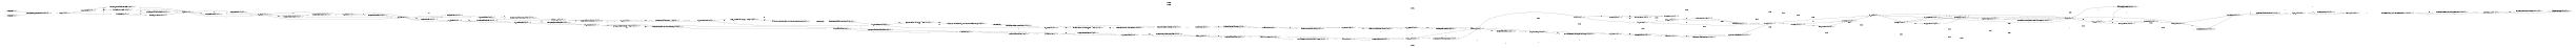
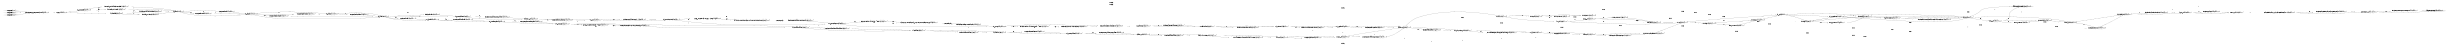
  digraph {
    rankdir=LR
    node [fillcolor=white shape=ellipse style=filled]
    edge [style=bold]
    n1 [label="resources.setRam(ram)@@@88@@@['1', '1', '1']"]
    n2 [label="null != batchSourceConfigString@@@81@@@['0', '1', '0']" shape=diamond]
    n3 [label="disk != null@@@90@@@['1', '1', '1']" shape=diamond]
    n4 [label="sinkConfig.setConfigs(parseConfigs(sinkConfigString))@@@100@@@['0', '0', '1']"]
    n5 [label="sourceConfig.setBatchSourceConfig(parseBatchSourceConfigs(batchSourceConfigString))@@@82@@@['0', '1', '0']"]
    n6 [label="resources != null@@@96@@@['0', '0', '1']" shape=diamond]
    n7 [label="resources == null@@@91@@@['1', '1', '1']" shape=diamond]
    n8 [fillcolor=lightgray label="validateSourceConfigs(sourceConfig)@@@87@@@['1', '1', '0']"]
    n9 [label="resources.setDisk(disk)@@@94@@@['0', '0', '1']"]
    n10 [label="autoAck != null@@@102@@@['0', '0', '1']" shape=diamond]
    n11 [label="null != sourceConfigFile@@@5@@@['1', '1', '0']" shape=diamond]
    n12 [label="this.sourceConfig = new SourceConfig()@@@9@@@['1', '1', '0']"]
    n13 [label="this.sourceConfig = CmdUtils.loadConfig(sourceConfigFile,)@@@6@@@['1', '1', '0']"]
    n14 [label="null != sinkConfigFile@@@5@@@['0', '0', '1']" shape=diamond]
    n15 [label="this.sinkConfig = new SinkConfig()@@@9@@@['0', '0', '1']"]
    n16 [label="null != tenant@@@11@@@['1', '1', '1']" shape=diamond]
    n17 [label="this.sinkConfig = CmdUtils.loadConfig(sinkConfigFile,)@@@6@@@['0', '0', '1']"]
    n18 [label="timeoutMs != null@@@105@@@['0', '0', '1']" shape=diamond]
    n19 [label="negativeAckRedeliveryDelayMs != null && negativeAckRedeliveryDelayMs > 0@@@108@@@['0', '0', '1']" shape=diamond]
    n20 [label="customRuntimeOptions != null@@@111@@@['0', '0', '1']" shape=diamond]
    n21 [label="sinkConfig.setNegativeAckRedeliveryDelayMs(negativeAckRedeliveryDelayMs)@@@109@@@['0', '0', '1']"]
    n22 [label="ram != null@@@84@@@['1', '1', '1']" shape=diamond]
    n23 [label="null != sourceConfigString@@@78@@@['1', '1', '0']" shape=diamond]
    n24 [label="resources == null@@@85@@@['1', '1', '1']" shape=diamond]
    n25 [label="null != sinkConfigString@@@99@@@['0', '0', '1']" shape=diamond]
    n26 [label="resources = new Resources()@@@86@@@['0', '0', '1']"]
    n27 [label="sinkConfig.setResources(resources)@@@97@@@['0', '0', '1']"]
    n28 [label="ram != null@@@63@@@['1', '1', '0']" shape=diamond]
    n29 [label="resources.setRam(ram)@@@67@@@['1', '1', '0']"]
    n30 [label="cpu != null@@@78@@@['1', '1', '1']" shape=diamond]
    n31 [label="resources == null@@@64@@@['1', '1', '0']" shape=diamond]
    n32 [label="resources.setCpu(cpu)@@@82@@@['1', '1', '1']"]
    n33 [label="resources == null@@@79@@@['1', '1', '1']" shape=diamond]
    n34 [label="resources = new Resources()@@@65@@@['1', '1', '0']"]
    n35 [label="sinkConfig.setAutoAck(autoAck)@@@103@@@['0', '0', '1']"]
    n36 [label="null != deadLetterTopic@@@53@@@['0', '0', '1']" shape=diamond]
    n37 [label="sinkConfig.setDeadLetterTopic(deadLetterTopic)@@@54@@@['0', '0', '1']"]
    n38 [label="isNotBlank(subsName)@@@56@@@['0', '0', '1']" shape=diamond]
    n39 [label="sinkConfig.setSourceSubscriptionName(subsName)@@@57@@@['0', '0', '1']"]
    n40 [label="null != subsPosition@@@59@@@['0', '0', '1']" shape=diamond]
    n41 [label="sinkConfig.setCustomRuntimeOptions(customRuntimeOptions)@@@112@@@['0', '0', '1']"]
    n42 [fillcolor=lightgray label="validateSinkConfigs(sinkConfig)@@@114@@@['0', '0', '1']"]
    n43 [label="Map<String,String> customSerdeInputMap = new Gson().fromJson(customSerdeInputString,type)@@@36@@@['0', '0', '1']"]
    n44 [label="sinkConfig.setTopicToSerdeClassName(customSerdeInputMap)@@@37@@@['0', '0', '1']"]
    n45 [label="null != customSchemaInputString@@@39@@@['0', '0', '1']" shape=diamond]
    n46 [label="resources = new Resources()@@@92@@@['0', '0', '1']"]
    n47 [label="resources.setCpu(cpu)@@@61@@@['1', '1', '0']"]
    n48 [label="null != inputSpecs@@@46@@@['0', '0', '1']" shape=diamond]
    n49 [label="Type type = new TypeToken<Map<String,ConsumerConfig>>(){}.getType()@@@47@@@['0', '0', '1']"]
    n50 [label="sinkConfig.setInputSpecs(new Gson().fromJson(inputSpecs,type))@@@50@@@['0', '0', '1']"]
    n51 [label="sinkConfig.setMaxMessageRetries(maxMessageRetries)@@@52@@@['0', '0', '1']"]
    n52 [label="cpu != null@@@57@@@['1', '1', '0']" shape=diamond]
    n53 [label="resources == null@@@58@@@['1', '1', '0']" shape=diamond]
    n54 [label="resources = new Resources()@@@59@@@['1', '1', '0']"]
    n55 [label="sourceType != null@@@53@@@['1', '1', '0']" shape=diamond]
    n56 [label="sourceConfig.setArchive(validateSourceType(sourceType))@@@54@@@['1', '1', '0']"]
    n57 [label="parallelism != null@@@65@@@['1', '1', '1']" shape=diamond]
    n58 [label="sinkType != null@@@74@@@['0', '0', '1']" shape=diamond]
    n59 [label="sinkConfig.setArchive(validateSinkType(sinkType))@@@75@@@['0', '0', '1']"]
    n60 [label="Resources resources = sinkConfig.getResources()@@@77@@@['0', '0', '1']"]
    n61 [label="archive != null && sinkType != null@@@68@@@['0', '0', '1']" shape=diamond]
    n62 [label="sinkConfig.setParallelism(parallelism)@@@66@@@['0', '0', '1']"]
    n63 [label="Map<String,String> customSchemaInputMap = new Gson().fromJson(customSchemaInputString,type)@@@43@@@['0', '0', '1']"]
    n64 [label="sinkConfig.setTopicToSchemaType(customSchemaInputMap)@@@44@@@['0', '0', '1']"]
    n65 [label="Type type = new TypeToken<Map<String,String>>(){}.getType()@@@40@@@['0', '0', '1']"]
    n66 [label="sourceConfig.setName(name)@@@18@@@['1', '1', '0']"]
    n67 [label="null != className@@@20@@@['1', '1', '0']" shape=diamond]
    n68 [label="sinkConfig.setName(name)@@@21@@@['0', '0', '1']"]
    n69 [label="null != processingGuarantees@@@23@@@['0', '0', '1']" shape=diamond]
    n70 [label="null != destinationTopicName@@@23@@@['1', '1', '0']" shape=diamond]
    n71 [label="this.sourceConfig.setClassName(className)@@@21@@@['1', '1', '0']"]
    n72 [fillcolor=lightgray label="processArguments['0', '1', '0']" shape=diamond]
    n73 [label="super.edu.fdu.CPPDG.tinypdg.pe.ExpressionInfo@1809de7@@@3@@@['1', '1', '1']"]
    n74 [label="mergeArgs()@@@4@@@['1', '1', '1']"]
    n75 [label="resources = new Resources()@@@80@@@['1', '1', '1']"]
    n76 [label="parallelism != null@@@44@@@['1', '1', '0']" shape=diamond]
    n77 [label="archive != null && sourceType != null@@@47@@@['1', '1', '0']" shape=diamond]
    n78 [label="sourceConfig.setParallelism(parallelism)@@@45@@@['1', '1', '0']"]
    n79 [label="archive != null@@@50@@@['1', '1', '0']" shape=diamond]
    n80 [label="throw new ParameterException(\"Cannot specify both archive and source-type\")@@@48@@@['1', '1', '0']"]
    n81 [label="null != className@@@17@@@['0', '0', '1']" shape=diamond]
    n82 [label="sinkConfig.setClassName(className)@@@18@@@['0', '0', '1']"]
    n83 [label="null != name@@@20@@@['1', '1', '1']" shape=diamond]
    n84 [label="null != producerConfig@@@26@@@['1', '1', '0']" shape=diamond]
    n85 [label="Type type = new TypeToken<ProducerConfig>(){}.getType()@@@27@@@['1', '1', '0']"]
    n86 [label="null != deserializationClassName@@@32@@@['1', '1', '0']" shape=diamond]
    n87 [label="null != inputs@@@29@@@['0', '0', '1']" shape=diamond]
    n88 [label="sourceConfig.setProducerConfig(new Gson().fromJson(producerConfig,type))@@@30@@@['1', '1', '0']"]
    n89 [label="null != schemaType@@@35@@@['1', '1', '0']" shape=diamond]
    n90 [label="sourceConfig.setSerdeClassName(deserializationClassName)@@@33@@@['1', '1', '0']"]
    n91 [label="null != customSerdeInputString@@@32@@@['0', '0', '1']" shape=diamond]
    n92 [label="sinkConfig.setInputs(Arrays.asList(inputs.split(\",\")))@@@30@@@['0', '0', '1']"]
    n93 [label="sourceConfig.setTenant(tenant)@@@12@@@['1', '1', '0']"]
    n94 [label="sinkConfig.setTenant(tenant)@@@12@@@['0', '0', '1']"]
    n95 [label="null != namespace@@@14@@@['1', '1', '1']" shape=diamond]
    n96 [label="sinkConfig.setTopicsPattern(topicsPattern)@@@63@@@['0', '0', '1']"]
    n97 [label="sinkConfig.setArchive(archive)@@@72@@@['0', '0', '1']"]
    n98 [label="sourceConfig.setSchemaType(schemaType)@@@36@@@['1', '1', '0']"]
    n99 [label="null != batchBuilder@@@38@@@['1', '1', '0']" shape=diamond]
    n100 [label="null != processingGuarantees@@@41@@@['1', '1', '0']" shape=diamond]
    n101 [label="sourceConfig.setBatchBuilder(batchBuilder)@@@39@@@['1', '1', '0']"]
+   n102 [fillcolor=lightgray label="processArguments['0', '0', '1']" shape=diamond]
    n103 [label="sourceConfig.setArchive(archive)@@@51@@@['1', '1', '0']"]
    n104 [label="null != archive@@@71@@@['0', '0', '1']" shape=diamond]
    n105 [label="throw new ParameterException(\"Cannot specify both archive and sink-type\")@@@69@@@['0', '0', '1']"]
    n106 [label="Type type = new TypeToken<Map<String,String>>(){}.getType()@@@33@@@['0', '0', '1']"]
    n107 [label="sinkConfig.setSourceSubscriptionPosition(subsPosition)@@@60@@@['0', '0', '1']"]
    n108 [label="null != topicsPattern@@@62@@@['0', '0', '1']" shape=diamond]
    n109 [label="sinkConfig.setNamespace(namespace)@@@15@@@['0', '0', '1']"]
    n110 [label="sourceConfig.setProcessingGuarantees(processingGuarantees)@@@42@@@['1', '1', '0']"]
    n111 [label="sinkConfig.setProcessingGuarantees(processingGuarantees)@@@24@@@['0', '0', '1']"]
    n112 [label="retainOrdering != null@@@26@@@['0', '0', '1']" shape=diamond]
    n113 [label="sourceConfig.setNamespace(namespace)@@@15@@@['1', '1', '0']"]
    n114 [label="sourceConfig.setTopicName(destinationTopicName)@@@24@@@['1', '1', '0']"]
    n115 [label="sinkConfig.setRetainOrdering(retainOrdering)@@@27@@@['0', '0', '1']"]
    n116 [fillcolor=lightgray label="processArguments['1', '0', '0']" shape=diamond]
    n1 -> n2
    n1 -> n3
    n1 -> n4 [label=0 style=dashed]
    n2 -> n3
    n2 -> n5
    n2 -> n5 [label=true style=dotted]
    n3 -> n6
    n3 -> n7
    n3 -> n7 [label=true style=dotted]
    n3 -> n8
    n3 -> n9 [label=true style=dotted]
    n4 -> n10
    n5 -> n3
    n6 -> n25
    n6 -> n27
    n6 -> n27 [label=true style=dotted]
    n7 -> n8
    n7 -> n9
    n7 -> n41 [label=0 style=dashed]
    n7 -> n46
    n7 -> n46 [label=true style=dotted]
    n8 -> n42 [label=0 style=dashed]
    n9 -> n6
    n10 -> n18
    n10 -> n35
    n10 -> n35 [label=true style=dotted]
    n11 -> n12 [label=false style=dotted]
    n11 -> n12
    n11 -> n13
    n11 -> n13 [label=true style=dotted]
    n11 -> n14 [label=0 style=dashed]
    n12 -> n8 [label=sourceConfig style=solid]
    n12 -> n15 [label=0 style=dashed]
    n12 -> n16
    n13 -> n8 [label=sourceConfig style=solid]
    n13 -> n16
    n13 -> n17 [label=0 style=dashed]
    n14 -> n15 [label=false style=dotted]
    n14 -> n15
    n14 -> n17 [label=true style=dotted]
    n14 -> n17
    n15 -> n16
    n15 -> n42 [label=sinkConfig style=solid]
    n16 -> n93 [label=true style=dotted]
    n16 -> n93
    n16 -> n94 [label=true style=dotted]
    n16 -> n94
    n16 -> n95
    n17 -> n16
    n17 -> n42 [label=sinkConfig style=solid]
    n18 -> n19
    n19 -> n20
    n19 -> n21
    n19 -> n21 [label=true style=dotted]
    n20 -> n41
    n20 -> n41 [label=true style=dotted]
    n20 -> n42
    n21 -> n20
    n22 -> n1 [label=true style=dotted]
    n22 -> n3
    n22 -> n23
    n22 -> n24 [label=true style=dotted]
    n22 -> n24
    n23 -> n1 [label=true style=dotted]
    n23 -> n1
    n23 -> n2
    n23 -> n3
    n23 -> n25 [label=0 style=dashed]
    n24 -> n1
    n24 -> n23
    n24 -> n26 [label=true style=dotted]
    n24 -> n26
    n24 -> n27 [label=0 style=dashed]
    n25 -> n4
    n25 -> n4 [label=true style=dotted]
    n25 -> n10
    n26 -> n1
    n26 -> n6 [label=resources style=solid]
    n26 -> n7 [label=resources style=solid]
    n26 -> n27 [label=resources style=solid]
    n27 -> n25
    n28 -> n29 [label=true style=dotted]
    n28 -> n30
    n28 -> n31
    n28 -> n31 [label=true style=dotted]
    n29 -> n30
    n30 -> n22
    n30 -> n32 [label=true style=dotted]
    n30 -> n33 [label=true style=dotted]
    n30 -> n33
    n31 -> n29
    n31 -> n34 [label=true style=dotted]
    n31 -> n34
    n32 -> n22
    n33 -> n32
    n33 -> n75
    n33 -> n75 [label=true style=dotted]
    n34 -> n22 [label=resources style=solid]
    n34 -> n24 [label=resources style=solid]
    n34 -> n29
    n34 -> n33 [label=resources style=solid]
    n35 -> n18
    n36 -> n37
    n36 -> n37 [label=true style=dotted]
    n36 -> n38
    n37 -> n38
    n38 -> n39 [label=true style=dotted]
    n38 -> n39
    n38 -> n40
    n39 -> n40
    n40 -> n107 [label=true style=dotted]
    n40 -> n107
    n40 -> n108
    n41 -> n42
    n43 -> n44
    n43 -> n44 [label=customSerdeInputMap style=solid]
    n44 -> n45
    n45 -> n48
    n45 -> n63 [label=true style=dotted]
    n45 -> n64 [label=true style=dotted]
    n45 -> n65 [label=true style=dotted]
    n45 -> n65
    n46 -> n6 [label=resources style=solid]
    n46 -> n9
    n46 -> n27 [label=resources style=solid]
    n48 -> n49 [label=true style=dotted]
    n48 -> n49
    n48 -> n50 [label=true style=dotted]
    n48 -> n51
    n49 -> n50
    n49 -> n50 [label=type style=solid]
    n50 -> n51
    n51 -> n36
    n52 -> n28
    n52 -> n47 [label=true style=dotted]
    n52 -> n53 [label=true style=dotted]
    n52 -> n53
    n53 -> n47
    n53 -> n54 [label=true style=dotted]
    n53 -> n54
    n54 -> n22 [label=resources style=solid]
    n54 -> n24 [label=resources style=solid]
    n54 -> n31 [label=resources style=solid]
    n54 -> n33 [label=resources style=solid]
    n54 -> n47
    n55 -> n56
    n55 -> n56 [label=true style=dotted]
    n55 -> n57
    n55 -> n58 [label=0 style=dashed]
    n56 -> n57
    n56 -> n59 [label=0 style=dashed]
    n57 -> n22 [label=resources style=solid]
    n57 -> n24 [label=resources style=solid]
    n57 -> n31 [label=resources style=solid]
    n57 -> n33 [label=resources style=solid]
    n57 -> n52
    n57 -> n53 [label=resources style=solid]
    n57 -> n60 [label=0 style=dashed]
    n57 -> n61
    n57 -> n62 [label=true style=dotted]
    n57 -> n62
    n58 -> n59
    n58 -> n59 [label=true style=dotted]
    n58 -> n60
    n59 -> n60
    n60 -> n6 [label=resources style=solid]
    n60 -> n7 [label=resources style=solid]
    n60 -> n24 [label=resources style=solid]
    n60 -> n27 [label=resources style=solid]
    n60 -> n30
    n60 -> n33 [label=resources style=solid]
    n61 -> n104
    n61 -> n105
    n61 -> n105 [label=true style=dotted]
    n62 -> n61
    n63 -> n64
    n63 -> n64 [label=customSchemaInputMap style=solid]
    n64 -> n48
    n65 -> n63
    n65 -> n63 [label=type style=solid]
    n66 -> n67
    n66 -> n68 [label=0 style=dashed]
    n67 -> n69 [label=0 style=dashed]
    n67 -> n70
    n67 -> n71
    n67 -> n71 [label=true style=dotted]
    n68 -> n69
    n69 -> n111 [label=true style=dotted]
    n69 -> n111
    n69 -> n112
    n70 -> n84
    n70 -> n114 [label=true style=dotted]
    n70 -> n114
    n71 -> n70
    n71 -> n111 [label=0 style=dashed]
    n72 -> n73
    n73 -> n74
    n74 -> n11
    n74 -> n14
    n75 -> n6 [label=resources style=solid]
    n75 -> n7 [label=resources style=solid]
    n75 -> n22 [label=resources style=solid]
    n75 -> n24 [label=resources style=solid]
    n75 -> n27 [label=resources style=solid]
    n75 -> n32
    n76 -> n77
    n76 -> n78
    n76 -> n78 [label=true style=dotted]
    n77 -> n61 [label=0 style=dashed]
    n77 -> n79
    n77 -> n80
    n77 -> n80 [label=true style=dotted]
    n78 -> n62 [label=0 style=dashed]
    n78 -> n77
    n79 -> n55
    n79 -> n103
    n79 -> n103 [label=true style=dotted]
    n79 -> n104 [label=0 style=dashed]
    n80 -> n79
    n80 -> n105 [label=0 style=dashed]
    n81 -> n82 [label=true style=dotted]
    n81 -> n82
    n81 -> n83
    n82 -> n83
    n83 -> n66
    n83 -> n66 [label=true style=dotted]
    n83 -> n67
    n83 -> n68 [label=true style=dotted]
    n83 -> n68
    n83 -> n69
    n84 -> n85 [label=true style=dotted]
    n84 -> n85
    n84 -> n86
    n84 -> n87 [label=0 style=dashed]
    n84 -> n88 [label=true style=dotted]
    n85 -> n88
    n85 -> n88 [label=type style=solid]
    n86 -> n45 [label=0 style=dashed]
    n86 -> n89
    n86 -> n90
    n86 -> n90 [label=true style=dotted]
    n87 -> n91
    n87 -> n92 [label=true style=dotted]
    n87 -> n92
    n88 -> n43 [label=0 style=dashed]
    n88 -> n86
    n89 -> n48 [label=0 style=dashed]
    n89 -> n98 [label=true style=dotted]
    n89 -> n98
    n89 -> n99
    n90 -> n89
    n91 -> n43 [label=true style=dotted]
    n91 -> n44 [label=true style=dotted]
    n91 -> n45
    n91 -> n106
    n91 -> n106 [label=true style=dotted]
    n92 -> n91
    n93 -> n94 [label=0 style=dashed]
    n93 -> n95
    n94 -> n95
    n95 -> n81
    n95 -> n83
    n95 -> n109 [label=true style=dotted]
    n95 -> n109
    n95 -> n113 [label=true style=dotted]
    n95 -> n113
    n96 -> n57
    n97 -> n58
    n98 -> n99
    n99 -> n100
    n99 -> n101
    n99 -> n101 [label=true style=dotted]
    n100 -> n76
    n100 -> n110 [label=true style=dotted]
    n100 -> n110
    n101 -> n100
+   n102 -> n73
    n103 -> n55
    n103 -> n97 [label=0 style=dashed]
    n104 -> n58
    n104 -> n97 [label=true style=dotted]
    n104 -> n97
    n105 -> n104
    n106 -> n43
    n106 -> n43 [label=type style=solid]
    n107 -> n108
    n108 -> n57
    n108 -> n96 [label=true style=dotted]
    n108 -> n96
    n109 -> n81
    n110 -> n76
    n111 -> n112
    n112 -> n87
    n112 -> n115
    n112 -> n115 [label=true style=dotted]
    n113 -> n83
    n113 -> n109 [label=0 style=dashed]
    n114 -> n84
    n114 -> n115 [label=0 style=dashed]
    n115 -> n87
    n116 -> n73
  }
